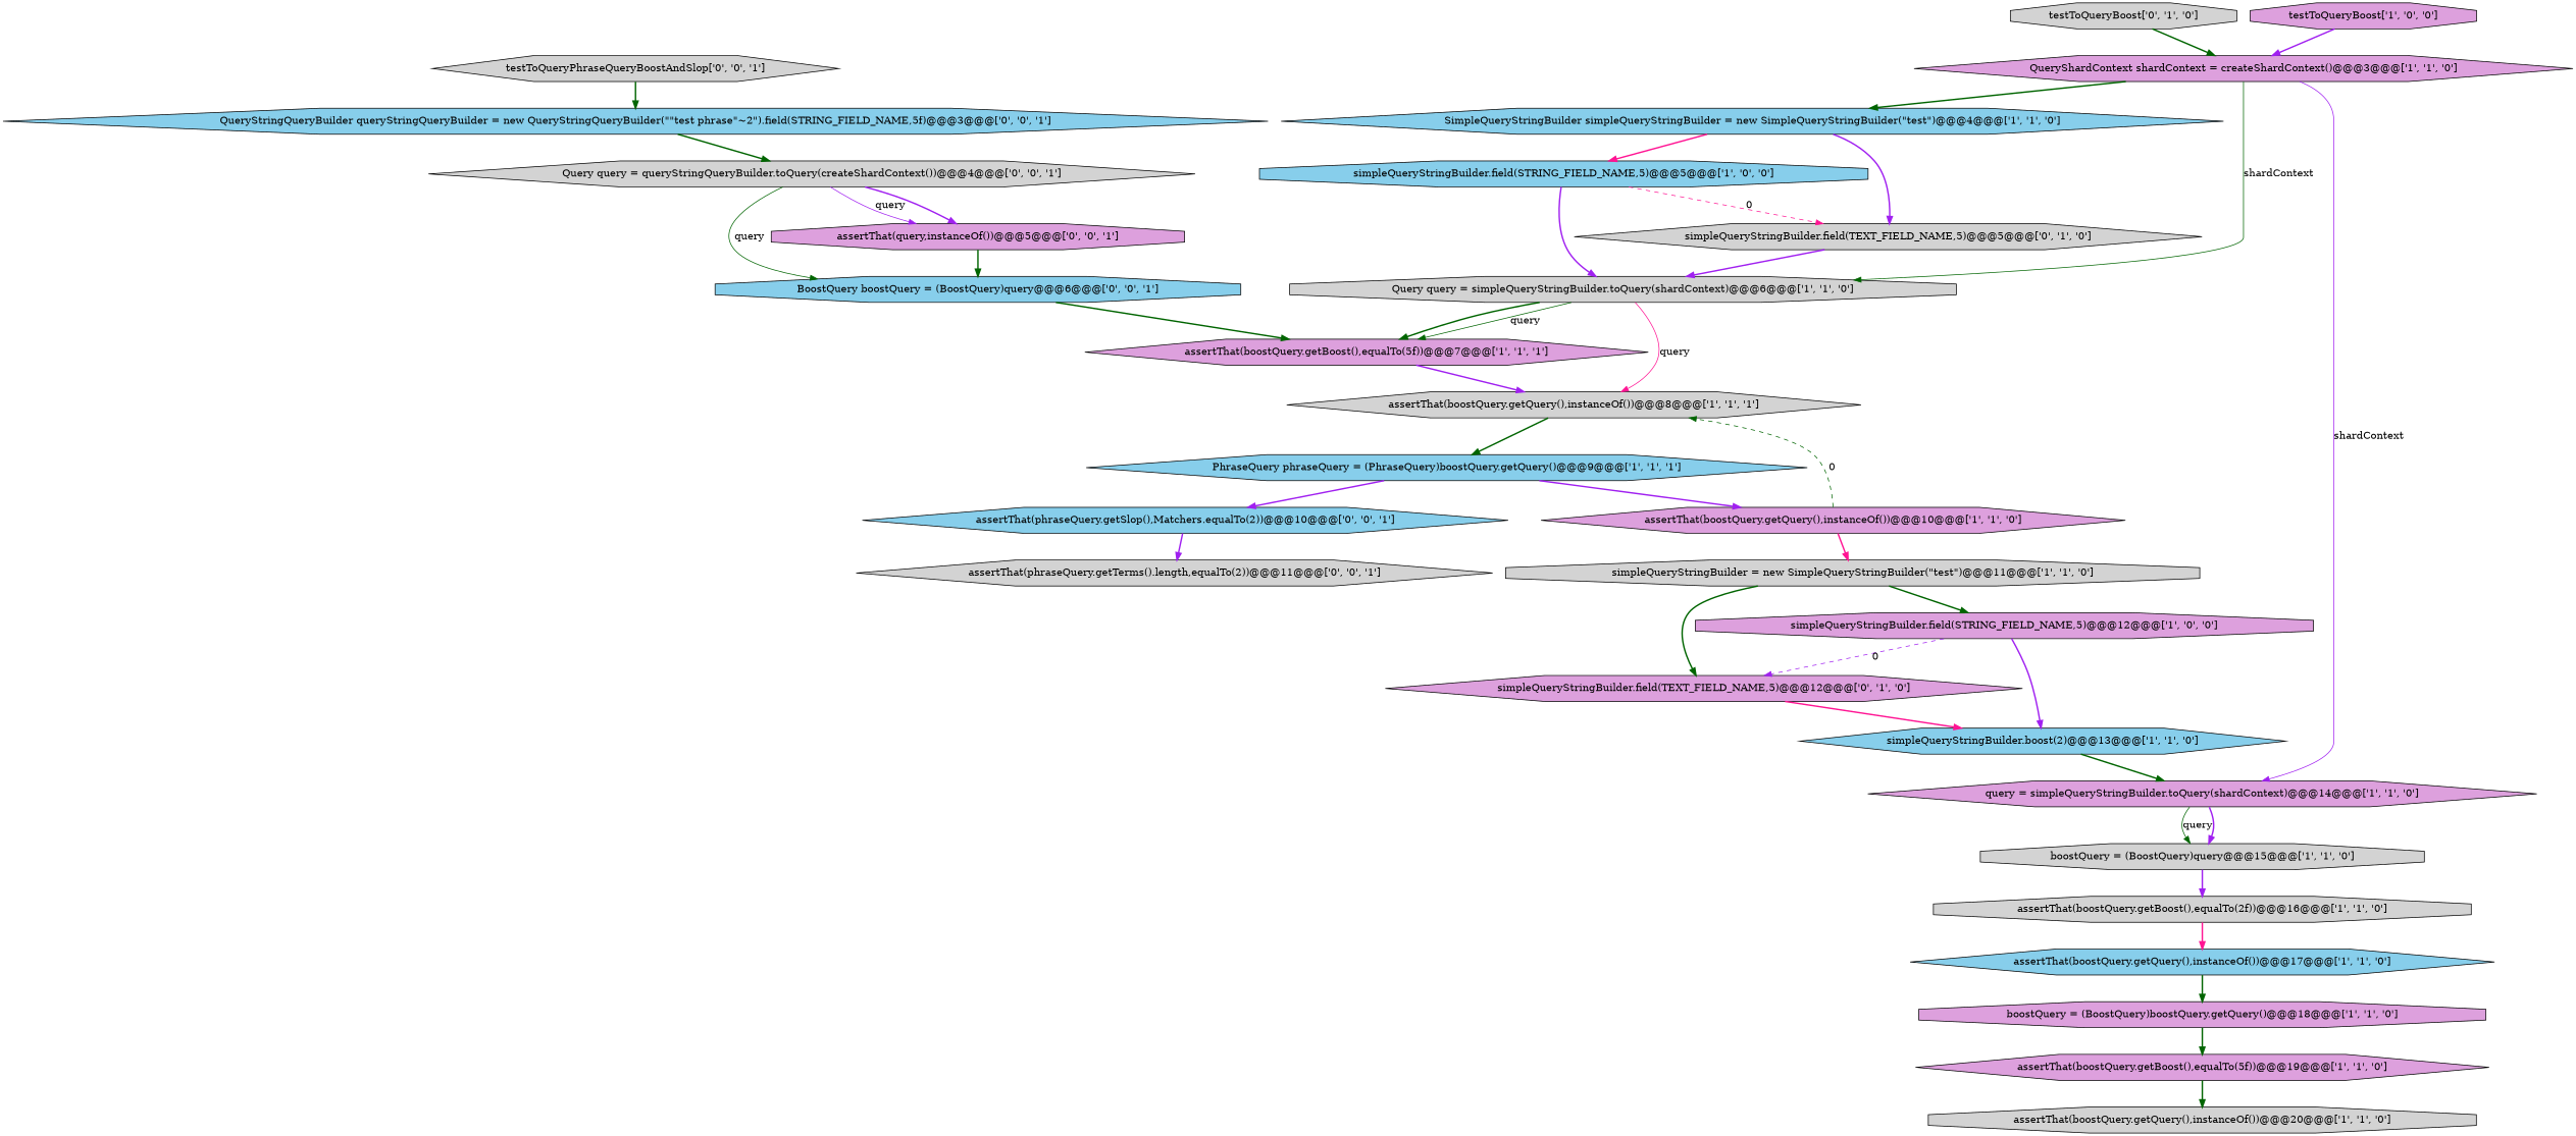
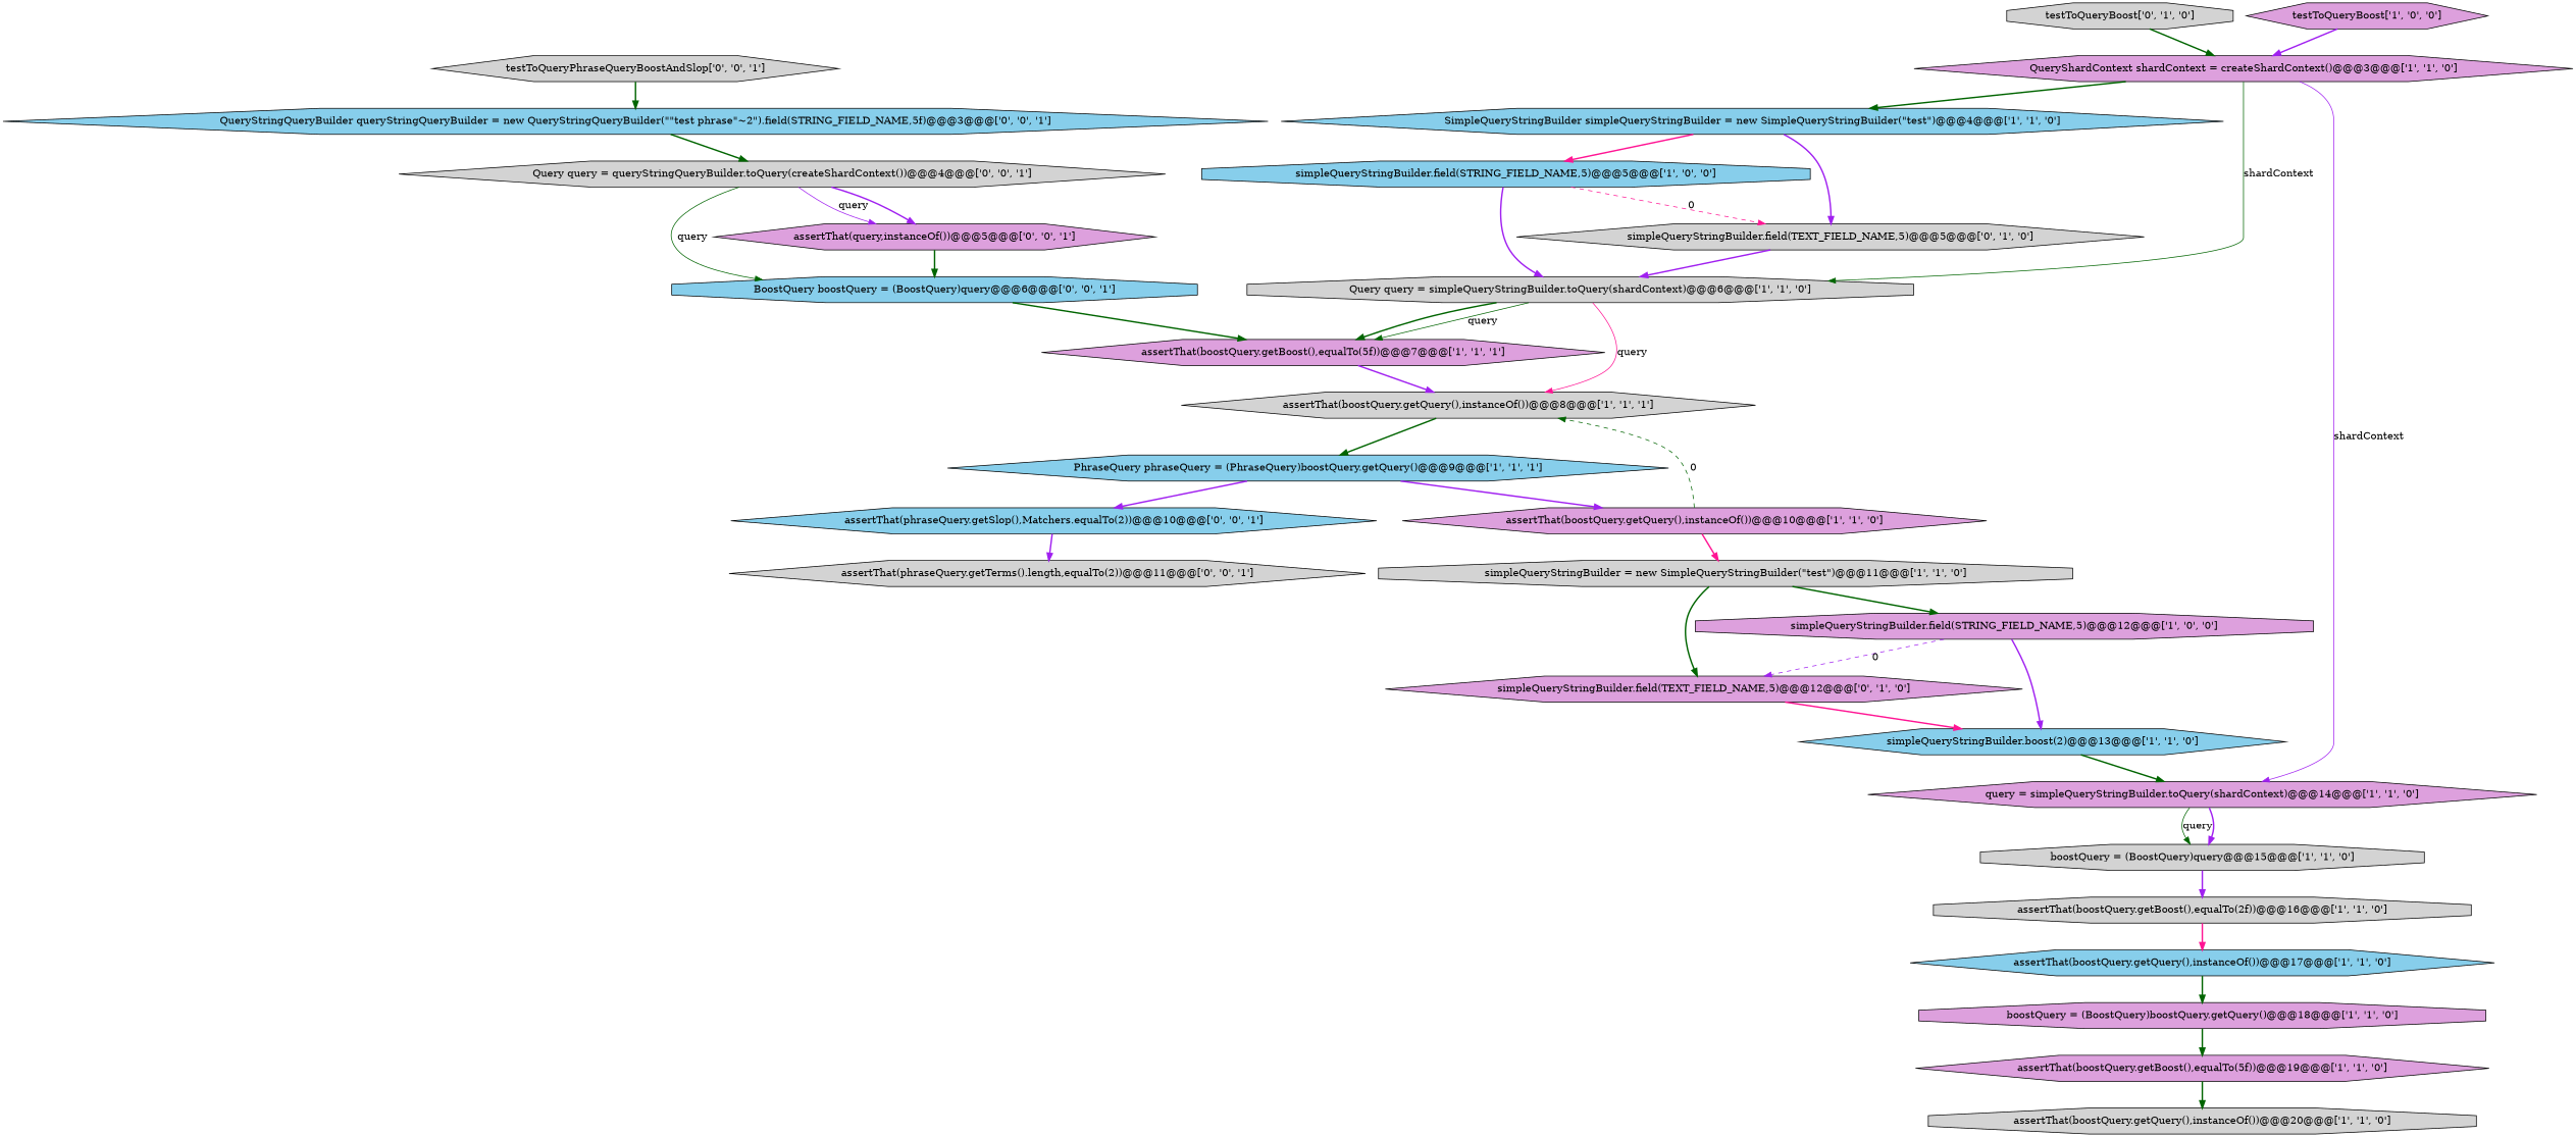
  digraph {
    fontname="DejaVu Serif"
    node [fillcolor=lightgrey fontname="DejaVu Serif" shape=hexagon style=filled]
    edge [color=darkgreen fontname="DejaVu Serif" style=bold]
    n1 [fillcolor=plum label="simpleQueryStringBuilder.field(STRING_FIELD_NAME,5)@@@12@@@['1', '0', '0']" shape=octagon]
    n2 [fillcolor=plum label="simpleQueryStringBuilder.field(TEXT_FIELD_NAME,5)@@@12@@@['0', '1', '0']"]
    n3 [fillcolor=skyblue label="simpleQueryStringBuilder.boost(2)@@@13@@@['1', '1', '0']"]
    n4 [fillcolor=plum label="query = simpleQueryStringBuilder.toQuery(shardContext)@@@14@@@['1', '1', '0']"]
    n5 [fillcolor=plum label="assertThat(boostQuery.getQuery(),instanceOf())@@@10@@@['1', '1', '0']"]
    n6 [label="assertThat(boostQuery.getQuery(),instanceOf())@@@8@@@['1', '1', '1']"]
    n7 [label="simpleQueryStringBuilder = new SimpleQueryStringBuilder(\"test\")@@@11@@@['1', '1', '0']" shape=octagon]
    n8 [fillcolor=skyblue label="PhraseQuery phraseQuery = (PhraseQuery)boostQuery.getQuery()@@@9@@@['1', '1', '1']"]
    n9 [fillcolor=skyblue label="assertThat(boostQuery.getQuery(),instanceOf())@@@17@@@['1', '1', '0']"]
    n10 [fillcolor=plum label="boostQuery = (BoostQuery)boostQuery.getQuery()@@@18@@@['1', '1', '0']" shape=octagon]
    n11 [fillcolor=plum label="assertThat(boostQuery.getBoost(),equalTo(5f))@@@19@@@['1', '1', '0']"]
    n12 [fillcolor=skyblue label="SimpleQueryStringBuilder simpleQueryStringBuilder = new SimpleQueryStringBuilder(\"test\")@@@4@@@['1', '1', '0']"]
    n13 [fillcolor=skyblue label="simpleQueryStringBuilder.field(STRING_FIELD_NAME,5)@@@5@@@['1', '0', '0']" shape=octagon]
    n14 [label="simpleQueryStringBuilder.field(TEXT_FIELD_NAME,5)@@@5@@@['0', '1', '0']"]
    n15 [label="Query query = simpleQueryStringBuilder.toQuery(shardContext)@@@6@@@['1', '1', '0']" shape=octagon]
    n16 [label="assertThat(phraseQuery.getTerms().length,equalTo(2))@@@11@@@['0', '0', '1']"]
    n17 [fillcolor=skyblue label="assertThat(phraseQuery.getSlop(),Matchers.equalTo(2))@@@10@@@['0', '0', '1']"]
    n18 [fillcolor=plum label="assertThat(boostQuery.getBoost(),equalTo(5f))@@@7@@@['1', '1', '1']"]
    n19 [label="assertThat(boostQuery.getQuery(),instanceOf())@@@20@@@['1', '1', '0']" shape=octagon]
    n20 [label="assertThat(boostQuery.getBoost(),equalTo(2f))@@@16@@@['1', '1', '0']" shape=octagon]
    n21 [label="testToQueryBoost['0', '1', '0']" shape=octagon]
    n22 [fillcolor=plum label="QueryShardContext shardContext = createShardContext()@@@3@@@['1', '1', '0']"]
    n23 [label="boostQuery = (BoostQuery)query@@@15@@@['1', '1', '0']" shape=octagon]
    n24 [fillcolor=skyblue label="QueryStringQueryBuilder queryStringQueryBuilder = new QueryStringQueryBuilder(\"\"test phrase\"~2\").field(STRING_FIELD_NAME,5f)@@@3@@@['0', '0', '1']"]
    n25 [label="Query query = queryStringQueryBuilder.toQuery(createShardContext())@@@4@@@['0', '0', '1']"]
-   n26 [fillcolor=plum label="assertThat(query,instanceOf())@@@5@@@['0', '0', '1']" shape=octagon]
+   n26 [fillcolor=plum label="assertThat(query,instanceOf())@@@5@@@['0', '0', '1']"]
    n27 [fillcolor=skyblue label="BoostQuery boostQuery = (BoostQuery)query@@@6@@@['0', '0', '1']" shape=octagon]
-   n28 [fillcolor=plum label="testToQueryBoost['1', '0', '0']" shape=octagon]
+   n28 [fillcolor=plum label="testToQueryBoost['1', '0', '0']"]
    n29 [label="testToQueryPhraseQueryBoostAndSlop['0', '0', '1']"]
    n1 -> n2 [color=purple label=0 style=dashed]
    n1 -> n3 [color=purple]
    n2 -> n3 [color=deeppink]
    n3 -> n4
    n4 -> n23 [label=query style=solid]
    n4 -> n23 [color=purple]
    n5 -> n6 [label=0 style=dashed]
    n5 -> n7 [color=deeppink]
    n6 -> n8
    n7 -> n1
    n7 -> n2
    n8 -> n5 [color=purple]
    n8 -> n17 [color=purple]
    n9 -> n10
    n10 -> n11
    n11 -> n19
    n12 -> n13 [color=deeppink]
    n12 -> n14 [color=purple]
    n13 -> n14 [color=deeppink label=0 style=dashed]
    n13 -> n15 [color=purple]
    n14 -> n15 [color=purple]
    n15 -> n6 [color=deeppink label=query style=solid]
    n15 -> n18 [label=query style=solid]
    n15 -> n18
    n17 -> n16 [color=purple]
    n18 -> n6 [color=purple]
    n20 -> n9 [color=deeppink]
    n21 -> n22
    n22 -> n4 [color=purple label=shardContext style=solid]
    n22 -> n12
    n22 -> n15 [label=shardContext style=solid]
    n23 -> n20 [color=purple]
    n24 -> n25
    n25 -> n26 [color=purple label=query style=solid]
    n25 -> n26 [color=purple]
    n25 -> n27 [label=query style=solid]
    n26 -> n27
    n27 -> n18
    n28 -> n22 [color=purple]
    n29 -> n24
  }
